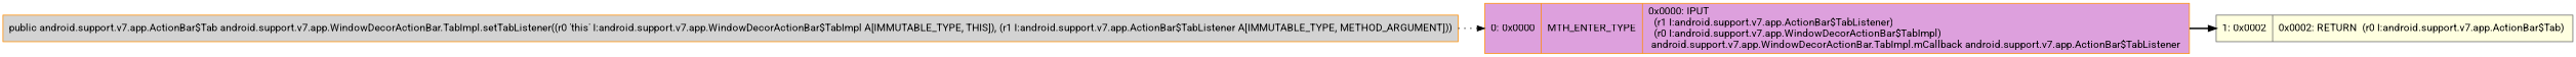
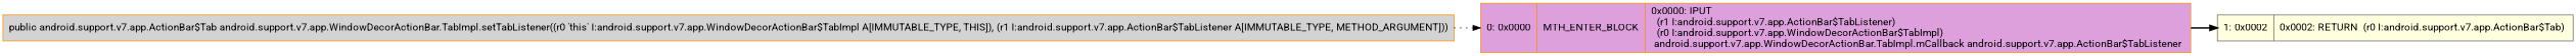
  digraph {
    rankdir=LR
    fontname=Roboto
    node [shape=record style=filled color=darkorange fontname=Roboto]
    edge [fontname=Roboto]
-   n1 [label="{0\:\ 0x0000|MTH_ENTER_TYPE\l|0x0000: IPUT  \l  (r1 I:android.support.v7.app.ActionBar$TabListener)\l  (r0 I:android.support.v7.app.WindowDecorActionBar$TabImpl)\l android.support.v7.app.WindowDecorActionBar.TabImpl.mCallback android.support.v7.app.ActionBar$TabListener \l}" fillcolor=plum]
+   n1 [label="{0\:\ 0x0000|MTH_ENTER_BLOCK\l|0x0000: IPUT  \l  (r1 I:android.support.v7.app.ActionBar$TabListener)\l  (r0 I:android.support.v7.app.WindowDecorActionBar$TabImpl)\l android.support.v7.app.WindowDecorActionBar.TabImpl.mCallback android.support.v7.app.ActionBar$TabListener \l}" fillcolor=plum]
    n2 [label="{1\:\ 0x0002|0x0002: RETURN  (r0 I:android.support.v7.app.ActionBar$Tab) \l}" fillcolor=lightyellow color=gray40]
    n3 [label="{public android.support.v7.app.ActionBar$Tab android.support.v7.app.WindowDecorActionBar.TabImpl.setTabListener((r0 'this' I:android.support.v7.app.WindowDecorActionBar$TabImpl A[IMMUTABLE_TYPE, THIS]), (r1 I:android.support.v7.app.ActionBar$TabListener A[IMMUTABLE_TYPE, METHOD_ARGUMENT])) }" fillcolor=lightgrey]
    n1 -> n2 [style=bold]
    n3 -> n1 [style=dotted]
  }
